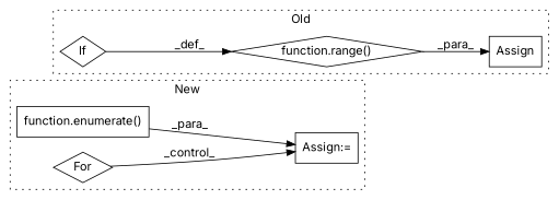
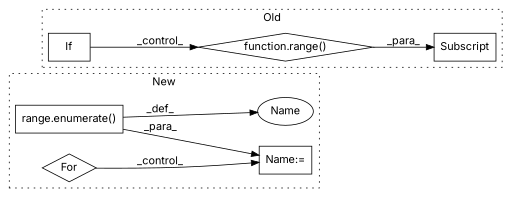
  digraph {
    fontname=Inter
    rankdir=LR
    node [a=75 fontname=Inter l=3 shape=box]
    edge [fontname=Inter]
-   n1 [l="10,1" label="function.enumerate()" s="25996,26025"]
-   n2 [a=68 label="Assign:=" s=26099]
+   n1 [l="10,1" label="range.enumerate()" s="25996,26025"]
+   n2 [a=68 label="Name:=" s=26099]
    n3 [a=107 l="4,18" label=For s="25978,26026" shape=diamond]
+   n4 [a=87 l=1 label=Name s=25991 shape=ellipse]
    n5 [l="6,1" label="function.range()" s="26225,26242" shape=diamond]
-   n6 [a=63 l="81,0" label=Assign s="26261,0"]
-   n7 [a=96 label=If s=25671 shape=diamond]
+   n6 [a=63 l="81,0" label=Subscript s="26261,0"]
+   n7 [a=96 label=If s=25671]
    subgraph cluster_1 {
      label=New
      style=dotted
      n1
      n2
      n3
+     n4
    }
    subgraph cluster_2 {
      label=Old
      style=dotted
      n5
      n6
      n7
    }
    n1 -> n2 [label=_para_]
+   n1 -> n4 [label=_def_]
    n3 -> n2 [label=_control_]
    n5 -> n6 [label=_para_]
-   n7 -> n5 [label=_def_]
+   n7 -> n5 [label=_control_]
  }
